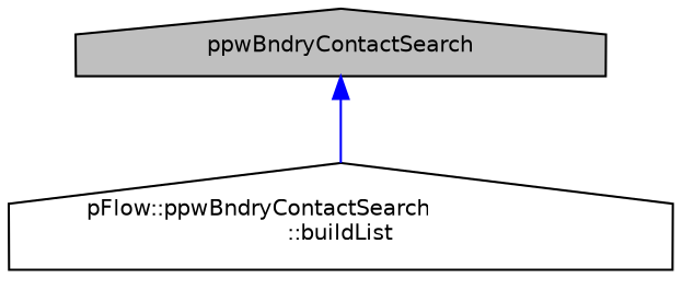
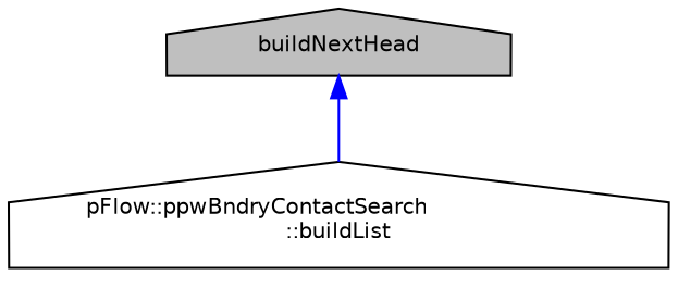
  digraph {
    rankdir=TB
    node [color=black fontname=Helvetica fontsize=10 shape=house style=filled]
-   n1 [fillcolor=grey75 fontcolor=black height=0.2 label=ppwBndryContactSearch width=0.4]
+   n1 [fillcolor=grey75 fontcolor=black height=0.2 label=buildNextHead width=0.4]
    n2 [fillcolor=white height=0.2 label="pFlow::ppwBndryContactSearch\l::buildList" width=0.4]
    n1 -> n2 [color=blue dir=back fontname=Helvetica fontsize=10 labelfontname=Helvetica labelfontsize=10 style=solid]
  }
